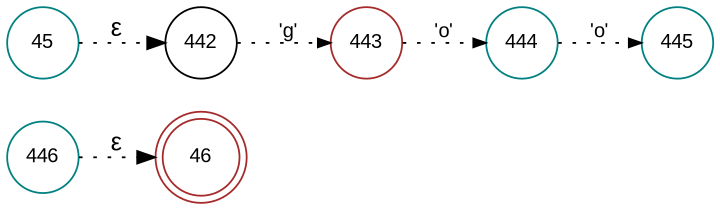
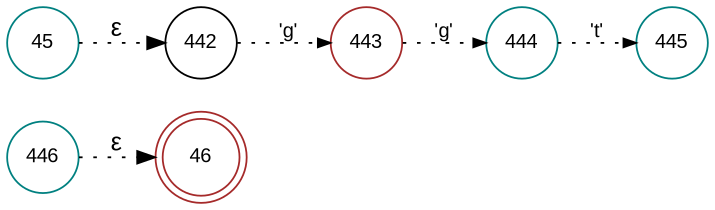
  digraph {
    fontname="Liberation Sans"
    rankdir=LR
    node [color=teal fixedsize=true fontname="Liberation Sans" fontsize=11 shape=circle peripheries=1]
    edge [arrowhead=normal arrowsize=.7 fontname="Liberation Sans" fontsize=11 style=dotted]
    n1 [color=brown label=46 shape=doublecircle width=.6 peripheries=""]
    n2 [color=black label=442 width=.55]
    n3 [color=brown label=443 width=.55]
    n4 [label=444 width=.55]
    n5 [label=445 width=.55]
    n6 [label=45 width=.55]
    n7 [label=446 width=.55]
    n2 -> n3 [label="'g'"]
-   n3 -> n4 [label="'o'"]
-   n4 -> n5 [label="'o'"]
+   n3 -> n4 [label="'g'"]
+   n4 -> n5 [label="'t'"]
    n6 -> n2 [label="&epsilon;" arrowhead="" arrowsize="" fontsize=""]
    n7 -> n1 [label="&epsilon;" arrowhead="" arrowsize="" fontsize=""]
  }
